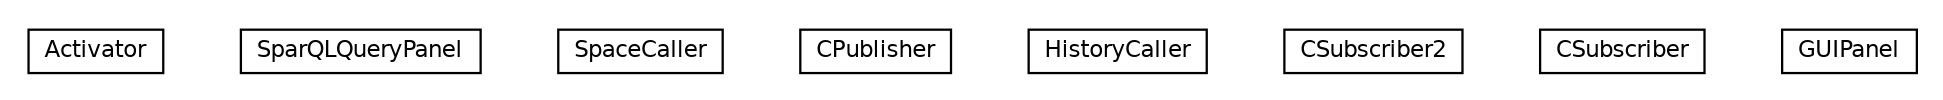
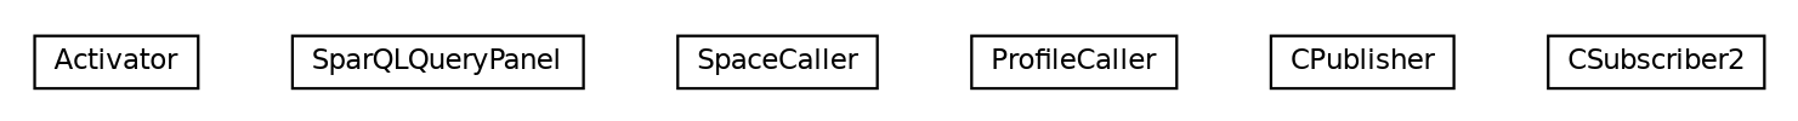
  digraph {
    nodesep=0.25
    ranksep=0.5
    node [fontcolor=black fontname=Helvetica fontsize=10.0 shape=plaintext]
    n1 [label=<<table title="org.universAAL.samples.ctxtbus.Activator" border="0" cellborder="1" cellspacing="0" cellpadding="2" port="p" href="./Activator.html"> 		<tr><td><table border="0" cellspacing="0" cellpadding="1"> <tr><td align="center" balign="center"> Activator </td></tr> 		</table></td></tr> 		</table>>]
    n2 [label=<<table title="org.universAAL.samples.ctxtbus.SparQLQueryPanel" border="0" cellborder="1" cellspacing="0" cellpadding="2" port="p" href="./SparQLQueryPanel.html"> 		<tr><td><table border="0" cellspacing="0" cellpadding="1"> <tr><td align="center" balign="center"> SparQLQueryPanel </td></tr> 		</table></td></tr> 		</table>>]
    n3 [label=<<table title="org.universAAL.samples.ctxtbus.SpaceCaller" border="0" cellborder="1" cellspacing="0" cellpadding="2" port="p" href="./SpaceCaller.html"> 		<tr><td><table border="0" cellspacing="0" cellpadding="1"> <tr><td align="center" balign="center"> SpaceCaller </td></tr> 		</table></td></tr> 		</table>>]
+   n4 [label=<<table title="org.universAAL.samples.ctxtbus.ProfileCaller" border="0" cellborder="1" cellspacing="0" cellpadding="2" port="p" href="./ProfileCaller.html"> 		<tr><td><table border="0" cellspacing="0" cellpadding="1"> <tr><td align="center" balign="center"> ProfileCaller </td></tr> 		</table></td></tr> 		</table>>]
    n5 [label=<<table title="org.universAAL.samples.ctxtbus.CPublisher" border="0" cellborder="1" cellspacing="0" cellpadding="2" port="p" href="./CPublisher.html"> 		<tr><td><table border="0" cellspacing="0" cellpadding="1"> <tr><td align="center" balign="center"> CPublisher </td></tr> 		</table></td></tr> 		</table>>]
-   n6 [label=<<table title="org.universAAL.samples.ctxtbus.HistoryCaller" border="0" cellborder="1" cellspacing="0" cellpadding="2" port="p" href="./HistoryCaller.html"> 		<tr><td><table border="0" cellspacing="0" cellpadding="1"> <tr><td align="center" balign="center"> HistoryCaller </td></tr> 		</table></td></tr> 		</table>>]
    n7 [label=<<table title="org.universAAL.samples.ctxtbus.CSubscriber2" border="0" cellborder="1" cellspacing="0" cellpadding="2" port="p" href="./CSubscriber2.html"> 		<tr><td><table border="0" cellspacing="0" cellpadding="1"> <tr><td align="center" balign="center"> CSubscriber2 </td></tr> 		</table></td></tr> 		</table>>]
-   n8 [label=<<table title="org.universAAL.samples.ctxtbus.CSubscriber" border="0" cellborder="1" cellspacing="0" cellpadding="2" port="p" href="./CSubscriber.html"> 		<tr><td><table border="0" cellspacing="0" cellpadding="1"> <tr><td align="center" balign="center"> CSubscriber </td></tr> 		</table></td></tr> 		</table>>]
-   n9 [label=<<table title="org.universAAL.samples.ctxtbus.GUIPanel" border="0" cellborder="1" cellspacing="0" cellpadding="2" port="p" href="./GUIPanel.html"> 		<tr><td><table border="0" cellspacing="0" cellpadding="1"> <tr><td align="center" balign="center"> GUIPanel </td></tr> 		</table></td></tr> 		</table>>]
  }
